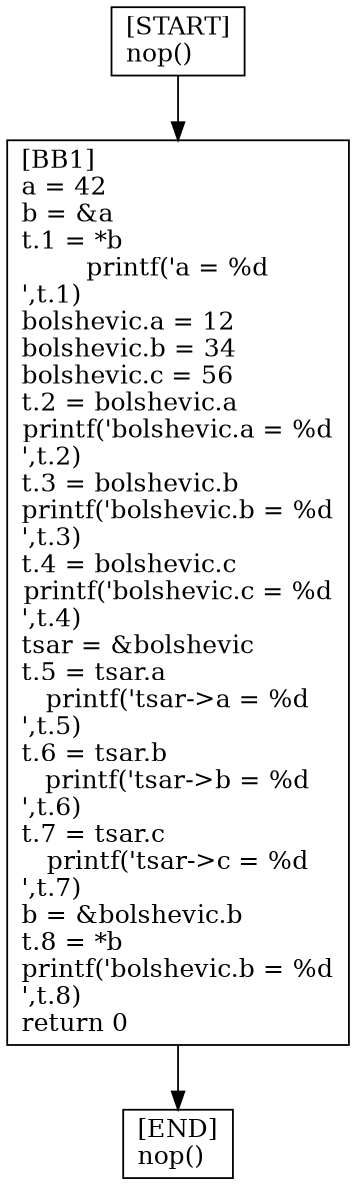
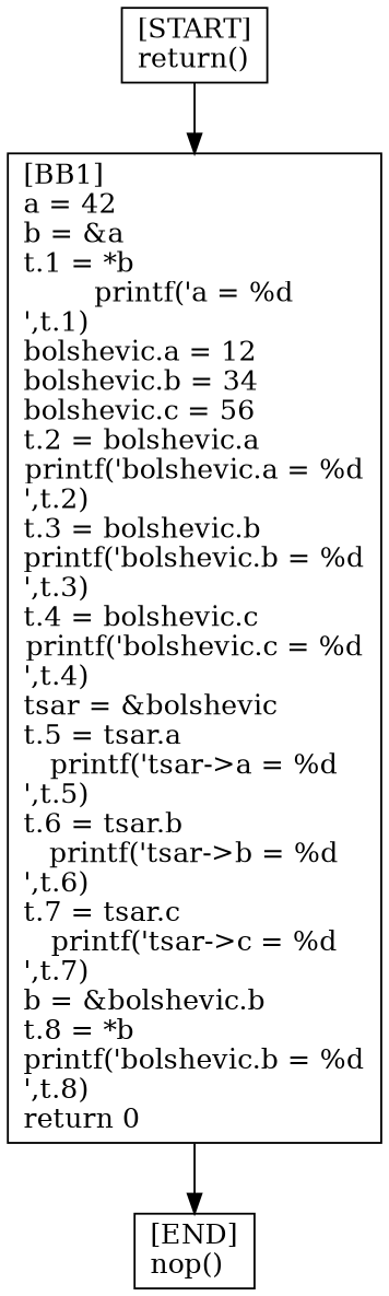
  digraph {
    node [shape=box]
    n1 [label="[END]\lnop()\l"]
-   n2 [label="[START]\lnop()\l"]
+   n2 [label="[START]\lreturn()\l"]
    n3 [label="[BB1]\la = 42\lb = &a\lt.1 = *b\lprintf('a = %d\n',t.1)\lbolshevic.a = 12\lbolshevic.b = 34\lbolshevic.c = 56\lt.2 = bolshevic.a\lprintf('bolshevic.a = %d\n',t.2)\lt.3 = bolshevic.b\lprintf('bolshevic.b = %d\n',t.3)\lt.4 = bolshevic.c\lprintf('bolshevic.c = %d\n',t.4)\ltsar = &bolshevic\lt.5 = tsar.a\lprintf('tsar->a = %d\n',t.5)\lt.6 = tsar.b\lprintf('tsar->b = %d\n',t.6)\lt.7 = tsar.c\lprintf('tsar->c = %d\n',t.7)\lb = &bolshevic.b\lt.8 = *b\lprintf('bolshevic.b = %d\n',t.8)\lreturn 0\l"]
    n2 -> n3
    n3 -> n1
  }
